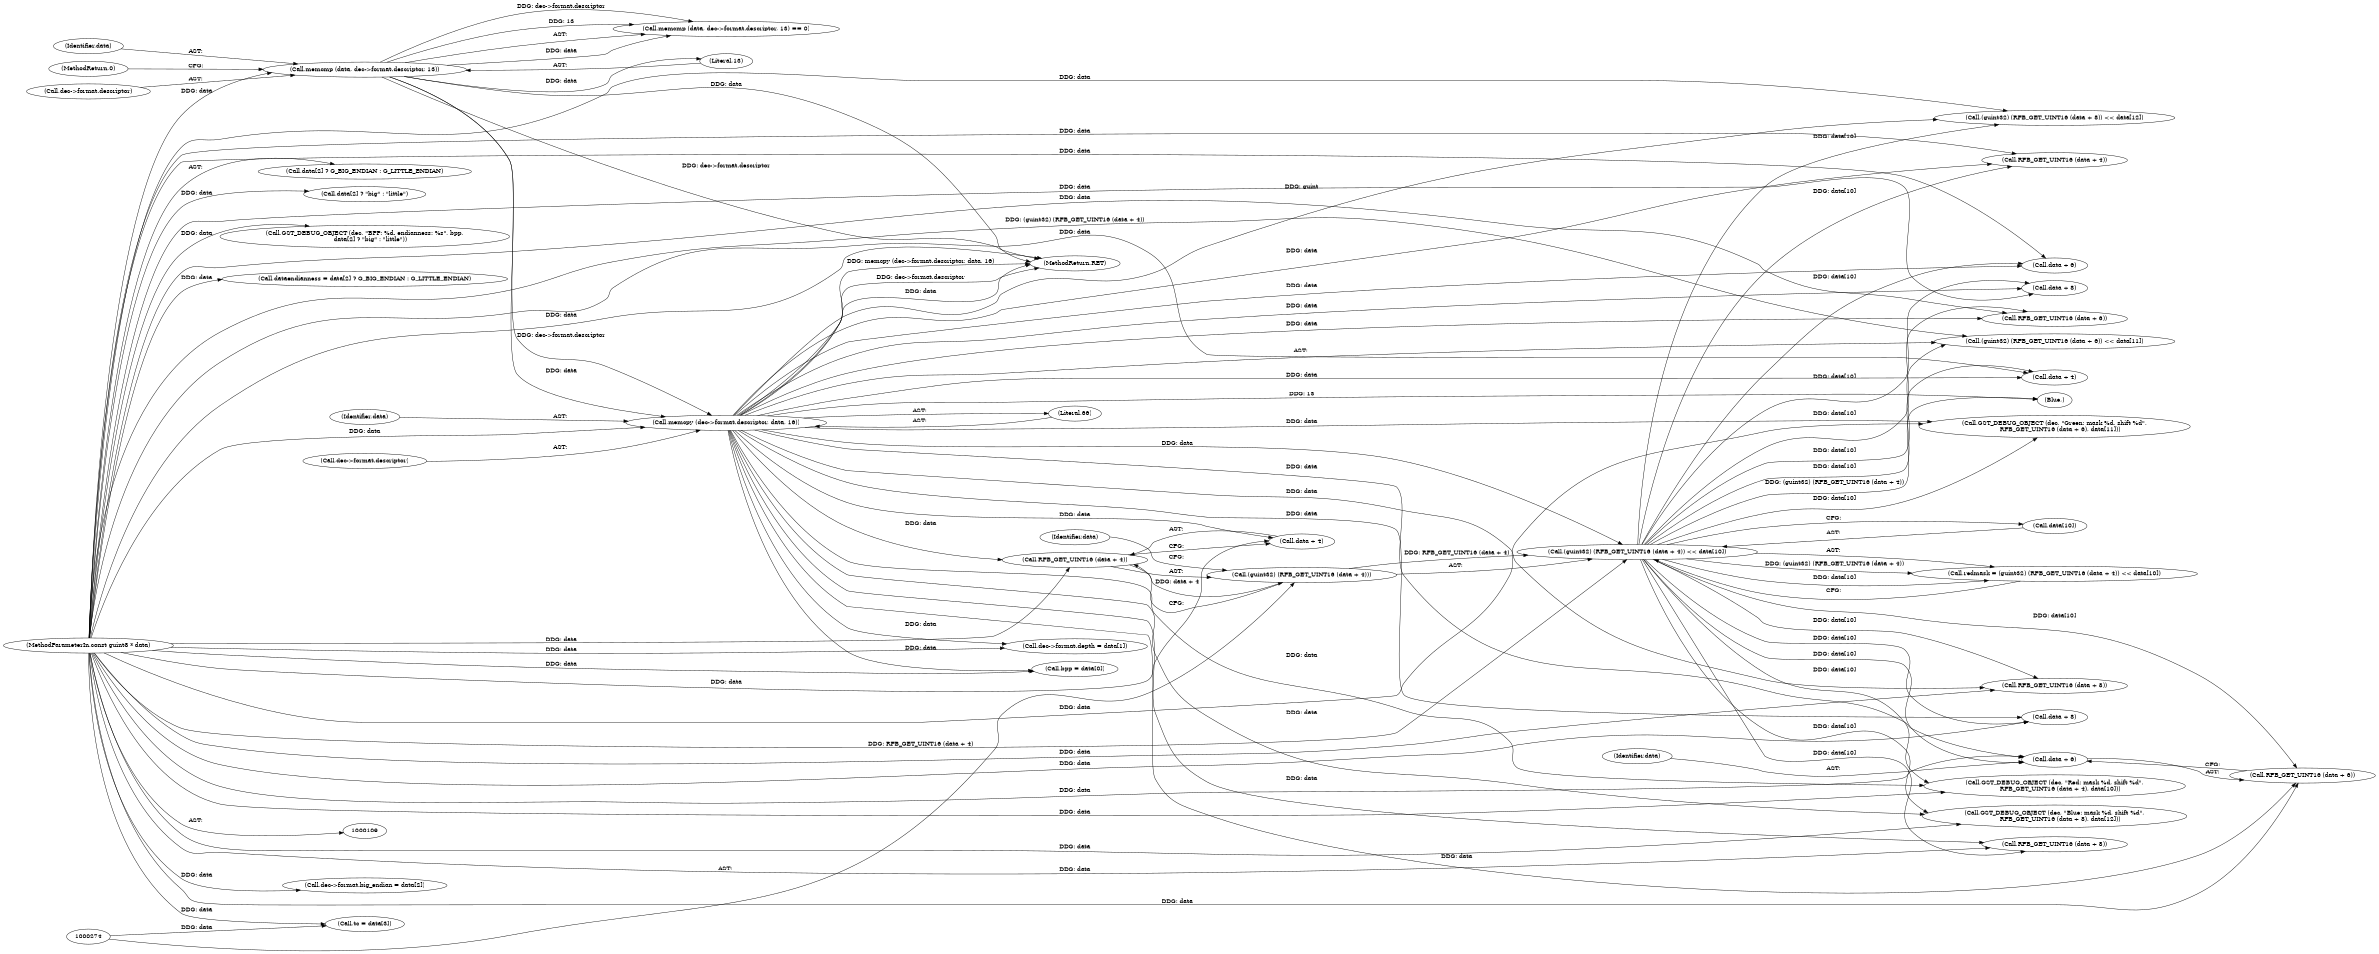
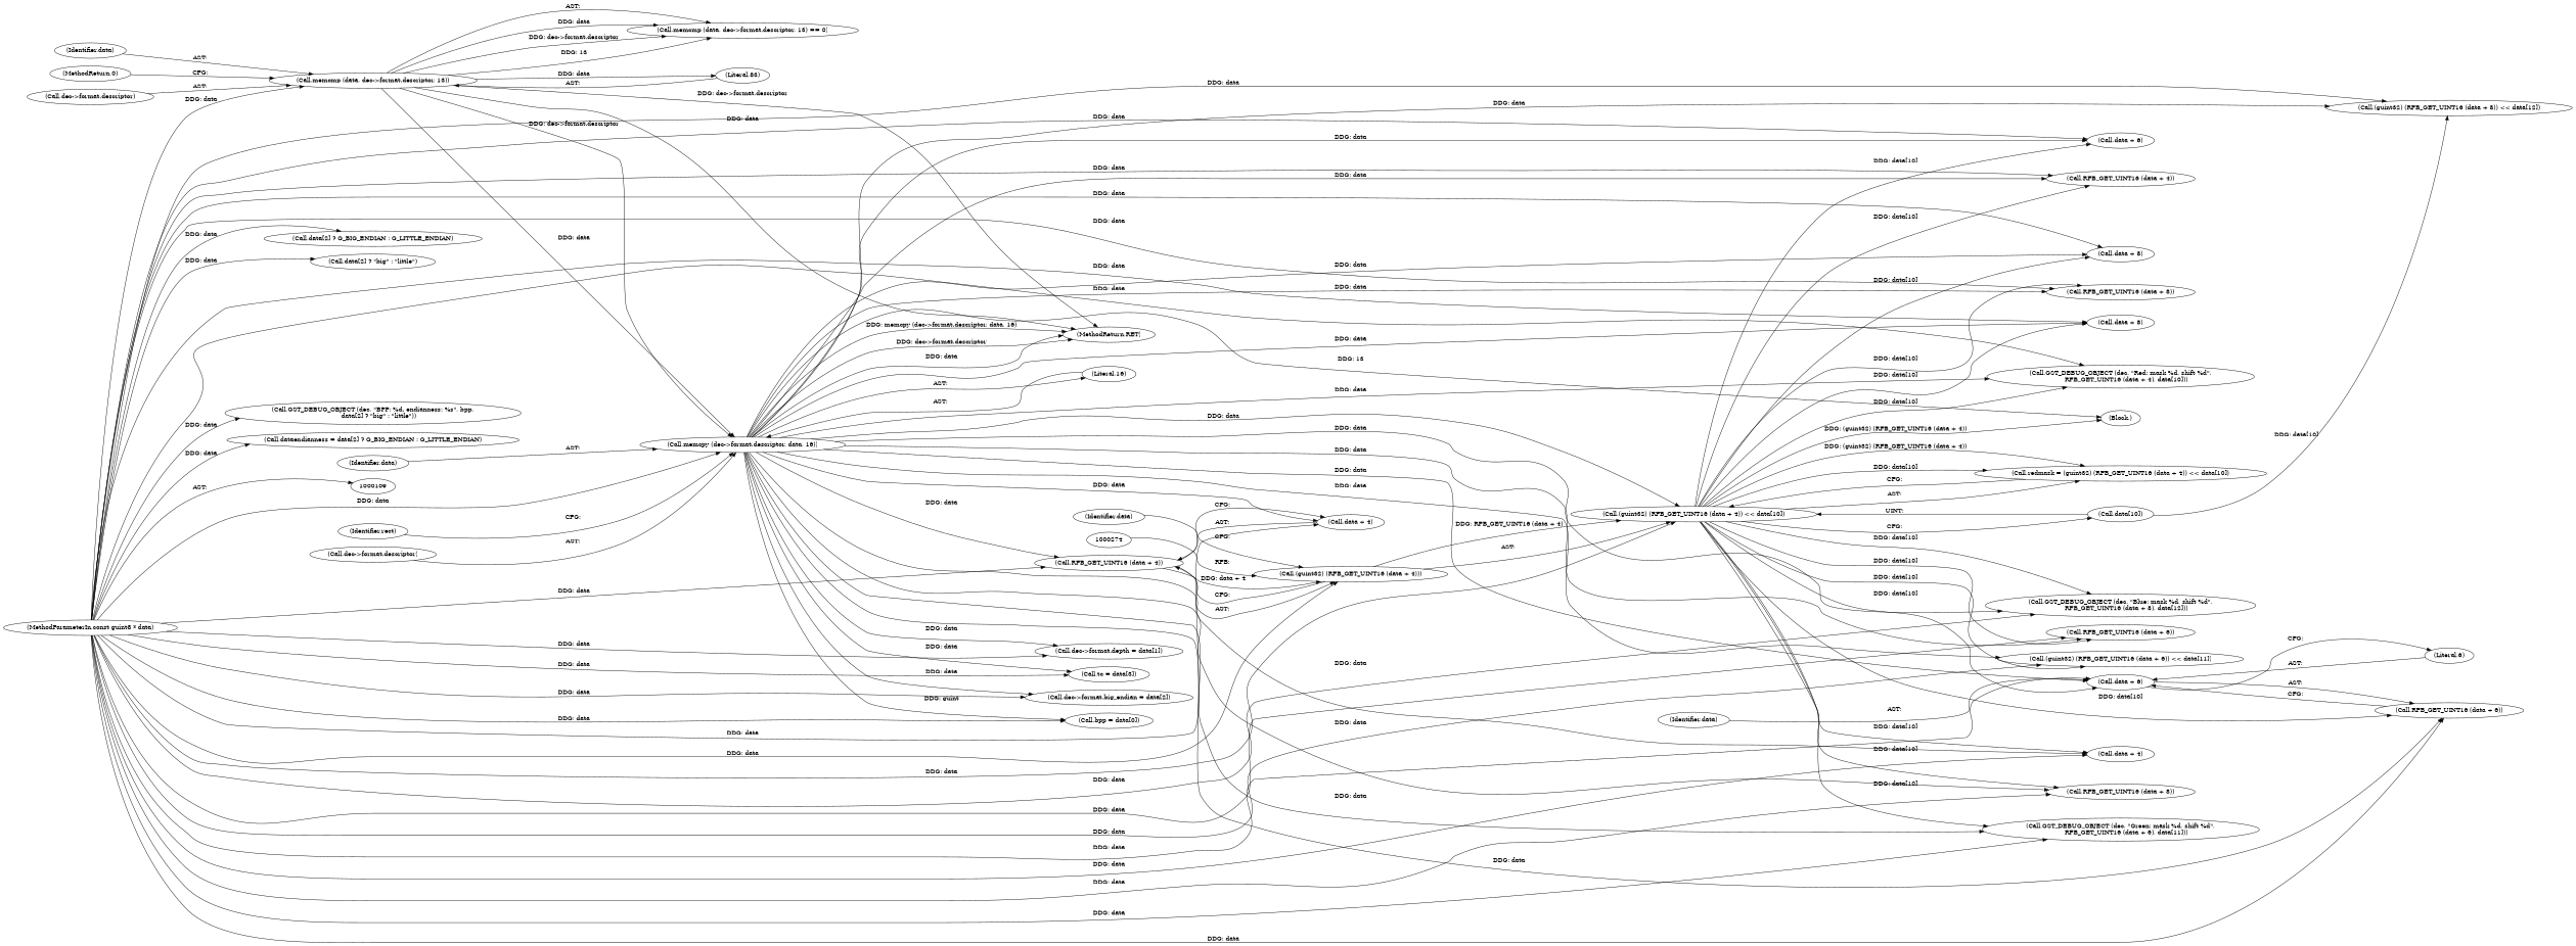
  digraph {
    rankdir=LR
    n1 [label="(Call,data + 6)"]
    n2 [label="(Call,RFB_GET_UINT16 (data + 6))"]
+   n3 [label="(Literal,6)"]
    n4 [label="(Call,(guint32) (RFB_GET_UINT16 (data + 4)) << data[10])"]
    n5 [label="(Call,GST_DEBUG_OBJECT (dec, \"Blue: mask %d, shift %d\",\n      RFB_GET_UINT16 (data + 8), data[12]))"]
    n6 [label="(Call,(guint32) (RFB_GET_UINT16 (data + 8)) << data[12])"]
    n7 [label="(Call,redmask = (guint32) (RFB_GET_UINT16 (data + 4)) << data[10])"]
    n8 [label="(Call,RFB_GET_UINT16 (data + 4))"]
    n9 [label="(Call,data + 8)"]
    n10 [label="(Call,RFB_GET_UINT16 (data + 6))"]
    n11 [label="(Call,(guint32) (RFB_GET_UINT16 (data + 6)) << data[11])"]
    n12 [label="(Call,data + 4)"]
    n13 [label="(Call,RFB_GET_UINT16 (data + 8))"]
    n14 [label="(Call,data[10])"]
    n15 [label="(Call,data + 8)"]
    n16 [label="(Call,GST_DEBUG_OBJECT (dec, \"Red: mask %d, shift %d\",\n      RFB_GET_UINT16 (data + 4), data[10]))"]
    n17 [label="(Call,RFB_GET_UINT16 (data + 8))"]
    n18 [label="(Call,data + 6)"]
    n19 [label="(Call,GST_DEBUG_OBJECT (dec, \"Green: mask %d, shift %d\",\n      RFB_GET_UINT16 (data + 6), data[11]))"]
-   n20 [label="(Blue,)"]
+   n20 [label="(Block,)"]
    n21 [label="(MethodReturn,RET)"]
    n22 [label="(Call,(guint32) (RFB_GET_UINT16 (data + 4)))"]
    n23 [label="(Call,RFB_GET_UINT16 (data + 4))"]
    n24 [label="(Call,data + 4)"]
    n25 [label="(Call,memcpy (dec->format.descriptor, data, 16))"]
    n26 [label="(Call,dec->format.depth = data[1])"]
-   n27 [label="(Literal,66)"]
+   n27 [label="(Literal,16)"]
    n28 [label="(Call,tc = data[3])"]
    n29 [label="(Call,dec->format.big_endian = data[2])"]
    n30 [label="(Call,bpp = data[0])"]
    n31 [label="(Call,memcmp (data, dec->format.descriptor, 13))"]
    n32 [label="(Call,memcmp (data, dec->format.descriptor, 13) == 0)"]
-   n33 [label="(Literal,13)"]
+   n33 [label="(Literal,83)"]
    n34 [label="(MethodParameterIn,const guint8 * data)"]
    n35 [label="(Call,data[2] ? G_BIG_ENDIAN : G_LITTLE_ENDIAN)"]
    n36 [label="(Call,data[2] ? \"big\" : \"little\")"]
    n37 [label="(Call,GST_DEBUG_OBJECT (dec, \"BPP: %d. endianness: %s\", bpp,\n      data[2] ? \"big\" : \"little\"))"]
    n38 [label="(Call,dataendianness = data[2] ? G_BIG_ENDIAN : G_LITTLE_ENDIAN)"]
    1000109
    n40 [label="(Call,dec->format.descriptor)"]
    n41 [label="(Call,dec->format.descriptor)"]
    n42 [label="(Identifier,data)"]
    n43 [label="(Identifier,data)"]
    n44 [label="(Identifier,data)"]
    n45 [label="(Identifier,data)"]
+   n46 [label="(Identifier,rect)"]
    n47 [label="(MethodReturn,0)"]
    1000274
    n1 -> n2 [label="AST: "]
+   n1 -> n3 [label="CFG: "]
    n2 -> n1 [label="CFG: "]
+   n3 -> n1 [label="AST: "]
    n4 -> n1 [label="DDG: data[10]"]
    n4 -> n2 [label="DDG: data[10]"]
    n4 -> n5 [label="DDG: data[10]"]
-   n4 -> n6 [label="DDG: data[10]"]
+   n14 -> n6 [label="DDG: data[10]"]
    n4 -> n7 [label="AST: "]
    n4 -> n7 [label="DDG: (guint32) (RFB_GET_UINT16 (data + 4))"]
    n4 -> n7 [label="DDG: data[10]"]
    n4 -> n8 [label="DDG: data[10]"]
    n4 -> n9 [label="DDG: data[10]"]
    n4 -> n10 [label="DDG: data[10]"]
    n4 -> n11 [label="DDG: data[10]"]
    n4 -> n12 [label="DDG: data[10]"]
    n4 -> n13 [label="DDG: data[10]"]
    n4 -> n14 [label="CFG: "]
    n4 -> n15 [label="DDG: data[10]"]
    n4 -> n16 [label="DDG: data[10]"]
    n4 -> n17 [label="DDG: data[10]"]
    n4 -> n18 [label="DDG: data[10]"]
    n4 -> n19 [label="DDG: data[10]"]
    n4 -> n20 [label="DDG: (guint32) (RFB_GET_UINT16 (data + 4))"]
    n7 -> n4 [label="CFG: "]
-   n14 -> n4 [label="AST: "]
+   n14 -> n4 [label="UINT: "]
    n22 -> n4 [label="AST: "]
    n22 -> n4 [label="DDG: RFB_GET_UINT16 (data + 4)"]
    n22 -> n23 [label="CFG: "]
    n23 -> n22 [label="AST: "]
    n23 -> n22 [label="DDG: data + 4"]
    n23 -> n24 [label="CFG: "]
    n24 -> n23 [label="AST: "]
    n25 -> n1 [label="DDG: data"]
    n25 -> n2 [label="DDG: data"]
    n25 -> n4 [label="DDG: data"]
    n25 -> n5 [label="DDG: data"]
-   n25 -> n6 [label="DDG: guint"]
+   n25 -> n6 [label="DDG: data"]
    n25 -> n8 [label="DDG: data"]
    n25 -> n9 [label="DDG: data"]
    n25 -> n10 [label="DDG: data"]
-   n25 -> n11 [label="AST: "]
+   n25 -> n11 [label="DDG: data"]
    n25 -> n12 [label="DDG: data"]
    n25 -> n13 [label="DDG: data"]
    n25 -> n15 [label="DDG: data"]
    n25 -> n16 [label="DDG: data"]
    n25 -> n17 [label="DDG: data"]
    n25 -> n18 [label="DDG: data"]
    n25 -> n19 [label="DDG: data"]
    n25 -> n20 [label="DDG: 13"]
    n25 -> n21 [label="DDG: data"]
    n25 -> n21 [label="DDG: memcpy (dec->format.descriptor, data, 16)"]
    n25 -> n21 [label="DDG: dec->format.descriptor"]
    n25 -> n23 [label="DDG: data"]
    n25 -> n24 [label="DDG: data"]
    n25 -> n26 [label="DDG: data"]
    n25 -> n27 [label="AST: "]
-   1000274 -> n28 [label="DDG: data"]
-   n25 -> n30 [label="DDG: data"]
+   n25 -> n28 [label="DDG: data"]
+   n25 -> n29 [label="DDG: data"]
+   n25 -> n30 [label="DDG: guint"]
    n27 -> n25 [label="AST: "]
    n31 -> n21 [label="DDG: data"]
    n31 -> n21 [label="DDG: dec->format.descriptor"]
    n31 -> n25 [label="DDG: dec->format.descriptor"]
    n31 -> n25 [label="DDG: data"]
    n31 -> n32 [label="AST: "]
    n31 -> n32 [label="DDG: data"]
    n31 -> n32 [label="DDG: dec->format.descriptor"]
    n31 -> n32 [label="DDG: 13"]
    n31 -> n33 [label="DDG: data"]
    n33 -> n31 [label="AST: "]
    n34 -> n1 [label="DDG: data"]
    n34 -> n2 [label="DDG: data"]
-   n34 -> n4 [label="DDG: RFB_GET_UINT16 (data + 4)"]
+   n34 -> n4 [label="DDG: data"]
    n34 -> n5 [label="DDG: data"]
    n34 -> n6 [label="DDG: data"]
    n34 -> n8 [label="DDG: data"]
    n34 -> n9 [label="DDG: data"]
    n34 -> n10 [label="DDG: data"]
-   n34 -> n11 [label="DDG: (guint32) (RFB_GET_UINT16 (data + 4))"]
+   n34 -> n11 [label="DDG: data"]
    n34 -> n12 [label="DDG: data"]
    n34 -> n13 [label="DDG: data"]
    n34 -> n15 [label="DDG: data"]
    n34 -> n16 [label="DDG: data"]
    n34 -> n17 [label="DDG: data"]
    n34 -> n18 [label="DDG: data"]
    n34 -> n19 [label="DDG: data"]
-   n34 -> n21 [label="DDG: data"]
+   n34 -> n22 [label="DDG: data"]
    n34 -> n23 [label="DDG: data"]
    n34 -> n24 [label="DDG: data"]
    n34 -> n25 [label="DDG: data"]
    n34 -> n26 [label="DDG: data"]
    n34 -> n28 [label="DDG: data"]
    n34 -> n29 [label="DDG: data"]
    n34 -> n30 [label="DDG: data"]
    n34 -> n31 [label="DDG: data"]
-   n34 -> n35 [label="AST: "]
+   n34 -> n35 [label="DDG: data"]
    n34 -> n36 [label="DDG: data"]
    n34 -> n37 [label="DDG: data"]
    n34 -> n38 [label="DDG: data"]
    n34 -> 1000109 [label="AST: "]
    n40 -> n25 [label="AST: "]
    n41 -> n31 [label="AST: "]
    n42 -> n31 [label="AST: "]
    n43 -> n1 [label="AST: "]
    n44 -> n25 [label="AST: "]
    n45 -> n22 [label="CFG: "]
+   n46 -> n25 [label="CFG: "]
    n47 -> n31 [label="CFG: "]
-   1000274 -> n22 [label="AST: "]
+   1000274 -> n22 [label="RFB: "]
  }
